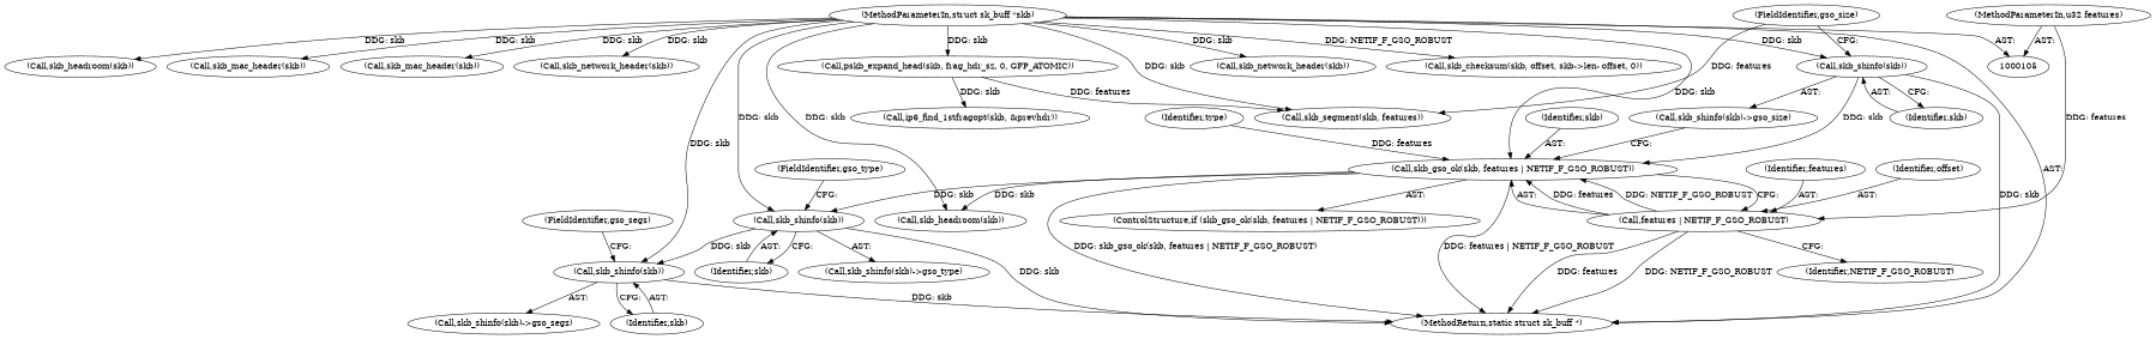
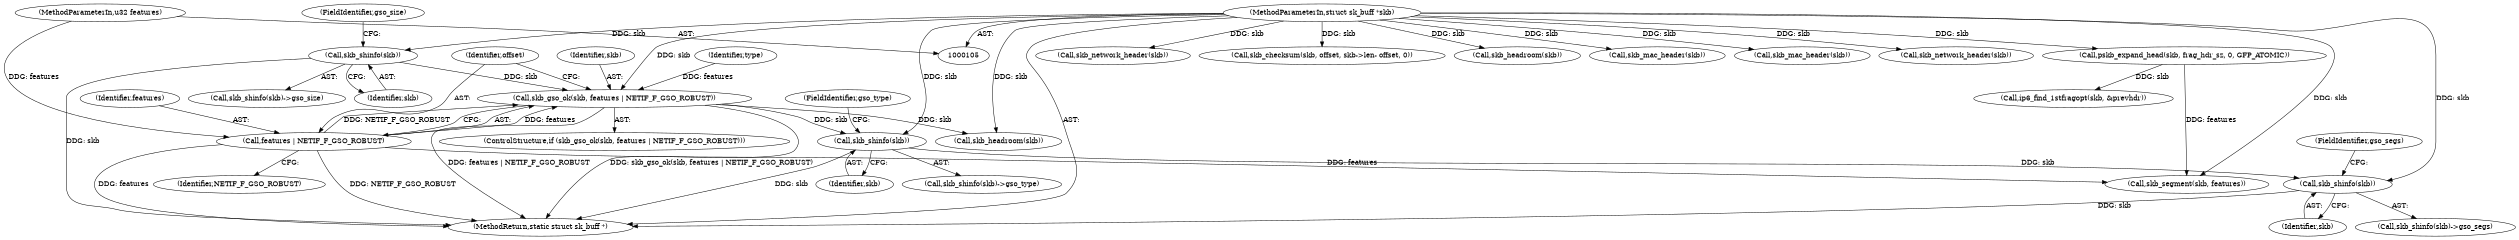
  digraph {
    n1 [label="(Call,skb_shinfo(skb))"]
    n2 [label="(MethodReturn,static struct sk_buff *)"]
    n3 [label="(Identifier,skb)"]
    n4 [label="(Call,skb_shinfo(skb)->gso_segs)"]
    n5 [label="(Call,skb_shinfo(skb))"]
    n6 [label="(Call,skb_shinfo(skb)->gso_type)"]
    n7 [label="(Identifier,skb)"]
    n8 [label="(Call,skb_gso_ok(skb, features | NETIF_F_GSO_ROBUST))"]
    n9 [label="(Call,features | NETIF_F_GSO_ROBUST)"]
    n10 [label="(ControlStructure,if (skb_gso_ok(skb, features | NETIF_F_GSO_ROBUST)))"]
    n11 [label="(Call,skb_headroom(skb))"]
    n12 [label="(Call,skb_segment(skb, features))"]
    n13 [label="(Identifier,NETIF_F_GSO_ROBUST)"]
    n14 [label="(Call,skb_shinfo(skb))"]
    n15 [label="(Call,skb_shinfo(skb)->gso_size)"]
    n16 [label="(Identifier,skb)"]
    n17 [label="(MethodParameterIn,struct sk_buff *skb)"]
    n18 [label="(Call,skb_network_header(skb))"]
    n19 [label="(Call,skb_checksum(skb, offset, skb->len- offset, 0))"]
    n20 [label="(Call,pskb_expand_head(skb, frag_hdr_sz, 0, GFP_ATOMIC))"]
    n21 [label="(Call,skb_headroom(skb))"]
    n22 [label="(Call,skb_mac_header(skb))"]
    n23 [label="(Call,skb_mac_header(skb))"]
    n24 [label="(Call,skb_network_header(skb))"]
    1000105
    n26 [label="(Call,ip6_find_1stfragopt(skb, &prevhdr))"]
    n27 [label="(MethodParameterIn,u32 features)"]
    n28 [label="(Identifier,features)"]
    n29 [label="(FieldIdentifier,gso_type)"]
    n30 [label="(Identifier,type)"]
    n31 [label="(FieldIdentifier,gso_segs)"]
    n32 [label="(Identifier,offset)"]
    n33 [label="(FieldIdentifier,gso_size)"]
    n34 [label="(Identifier,skb)"]
    n1 -> n2 [label="DDG: skb"]
    n1 -> n3 [label="CFG: "]
    n1 -> n4 [label="AST: "]
    n3 -> n1 [label="AST: "]
    n5 -> n1 [label="DDG: skb"]
    n5 -> n2 [label="DDG: skb"]
    n5 -> n6 [label="AST: "]
    n5 -> n7 [label="CFG: "]
    n7 -> n5 [label="AST: "]
    n8 -> n2 [label="DDG: skb_gso_ok(skb, features | NETIF_F_GSO_ROBUST)"]
    n8 -> n2 [label="DDG: features | NETIF_F_GSO_ROBUST"]
    n8 -> n5 [label="DDG: skb"]
    n8 -> n9 [label="CFG: "]
    n8 -> n10 [label="AST: "]
    n8 -> n11 [label="DDG: skb"]
    n9 -> n2 [label="DDG: NETIF_F_GSO_ROBUST"]
    n9 -> n2 [label="DDG: features"]
    n9 -> n8 [label="AST: "]
    n9 -> n8 [label="DDG: features"]
    n9 -> n8 [label="DDG: NETIF_F_GSO_ROBUST"]
-   n33 -> n12 [label="DDG: features"]
+   n9 -> n12 [label="DDG: features"]
    n9 -> n13 [label="CFG: "]
    n14 -> n2 [label="DDG: skb"]
    n14 -> n8 [label="DDG: skb"]
    n14 -> n15 [label="AST: "]
    n14 -> n16 [label="CFG: "]
    n16 -> n14 [label="AST: "]
    n17 -> n1 [label="DDG: skb"]
    n17 -> n2 [label="AST: "]
    n17 -> n5 [label="DDG: skb"]
    n17 -> n8 [label="DDG: skb"]
    n17 -> n11 [label="DDG: skb"]
    n17 -> n12 [label="DDG: skb"]
    n17 -> n14 [label="DDG: skb"]
    n17 -> n18 [label="DDG: skb"]
-   n17 -> n19 [label="DDG: NETIF_F_GSO_ROBUST"]
+   n17 -> n19 [label="DDG: skb"]
    n17 -> n20 [label="DDG: skb"]
    n17 -> n21 [label="DDG: skb"]
    n17 -> n22 [label="DDG: skb"]
    n17 -> n23 [label="DDG: skb"]
    n17 -> n24 [label="DDG: skb"]
    n17 -> 1000105 [label="AST: "]
    n20 -> n12 [label="DDG: features"]
    n20 -> n26 [label="DDG: skb"]
    n27 -> n9 [label="DDG: features"]
    n27 -> 1000105 [label="AST: "]
    n28 -> n9 [label="AST: "]
    n29 -> n5 [label="CFG: "]
    n30 -> n8 [label="DDG: features"]
    n31 -> n1 [label="CFG: "]
-   n15 -> n8 [label="CFG: "]
+   n32 -> n8 [label="CFG: "]
    n32 -> n9 [label="AST: "]
    n33 -> n14 [label="CFG: "]
    n34 -> n8 [label="AST: "]
  }
